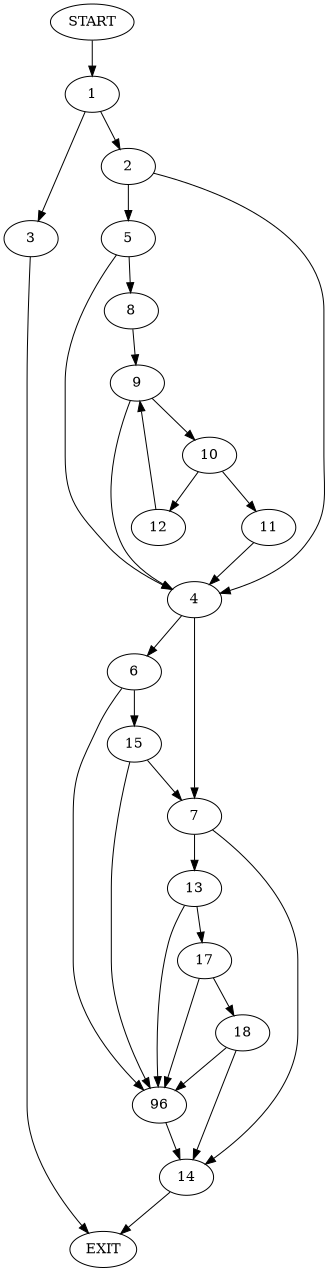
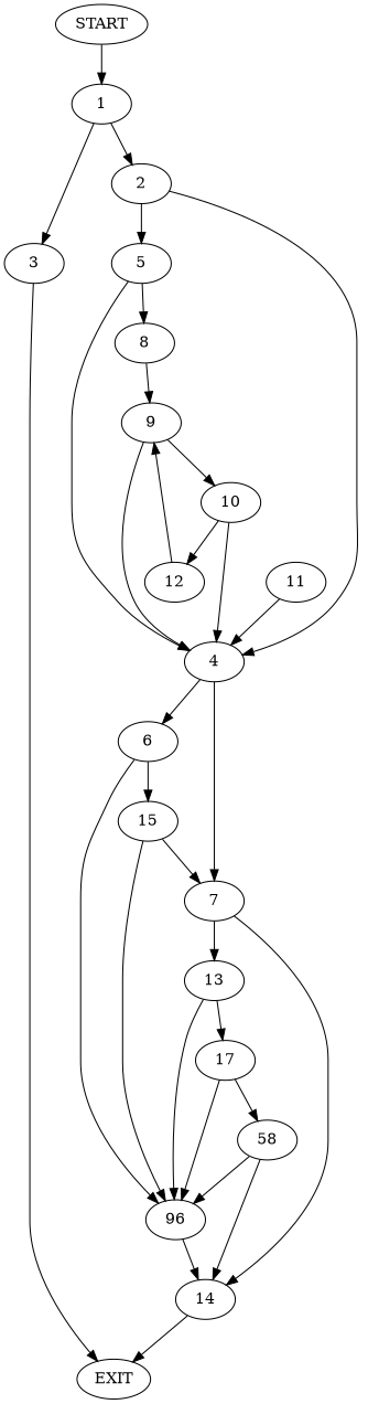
  digraph {
    n1 [label=START]
    1
    2
    3
    n5 [label=EXIT]
    4
    5
    6
    7
    8
    15
    n12 [label=96]
    13
    14
    9
    17
    10
    11
    12
-   18
+   18 [label=58]
    n1 -> 1
    1 -> 2
    1 -> 3
    2 -> 4
    2 -> 5
    3 -> n5
    4 -> 6
    4 -> 7
    5 -> 4
    5 -> 8
    6 -> 15
    6 -> n12
    7 -> 13
    7 -> 14
    8 -> 9
    15 -> 7
    15 -> n12
    n12 -> 14
    13 -> n12
    13 -> 17
    14 -> n5
    9 -> 4
    9 -> 10
    17 -> n12
    17 -> 18
-   10 -> 11
+   10 -> 4
    10 -> 12
    11 -> 4
    12 -> 9
    18 -> n12
    18 -> 14
  }
